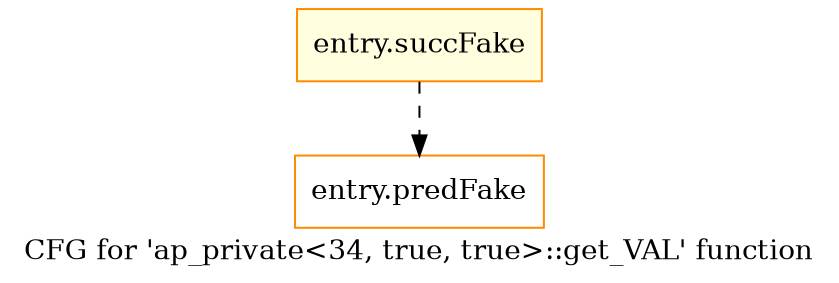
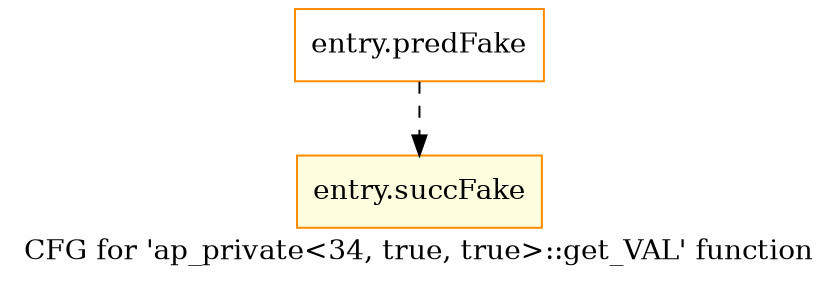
  digraph {
    label="CFG for 'ap_private\<34, true, true\>::get_VAL' function"
    node [shape=record style=filled color=darkorange]
    n1 [label="{entry.predFake}" fillcolor=white]
    n2 [filename="/home/omerfaruk/tools/Xilinx/Vitis_HLS/2023.2/include/etc/ap_private.h" label="{entry.succFake}" linenumber=1389 fillcolor=lightyellow]
-   n2 -> n1 [execusionnum=2 filename="/home/omerfaruk/tools/Xilinx/Vitis_HLS/2023.2/include/etc/ap_private.h" style=dashed]
+   n1 -> n2 [execusionnum=2 filename="/home/omerfaruk/tools/Xilinx/Vitis_HLS/2023.2/include/etc/ap_private.h" style=dashed]
  }
